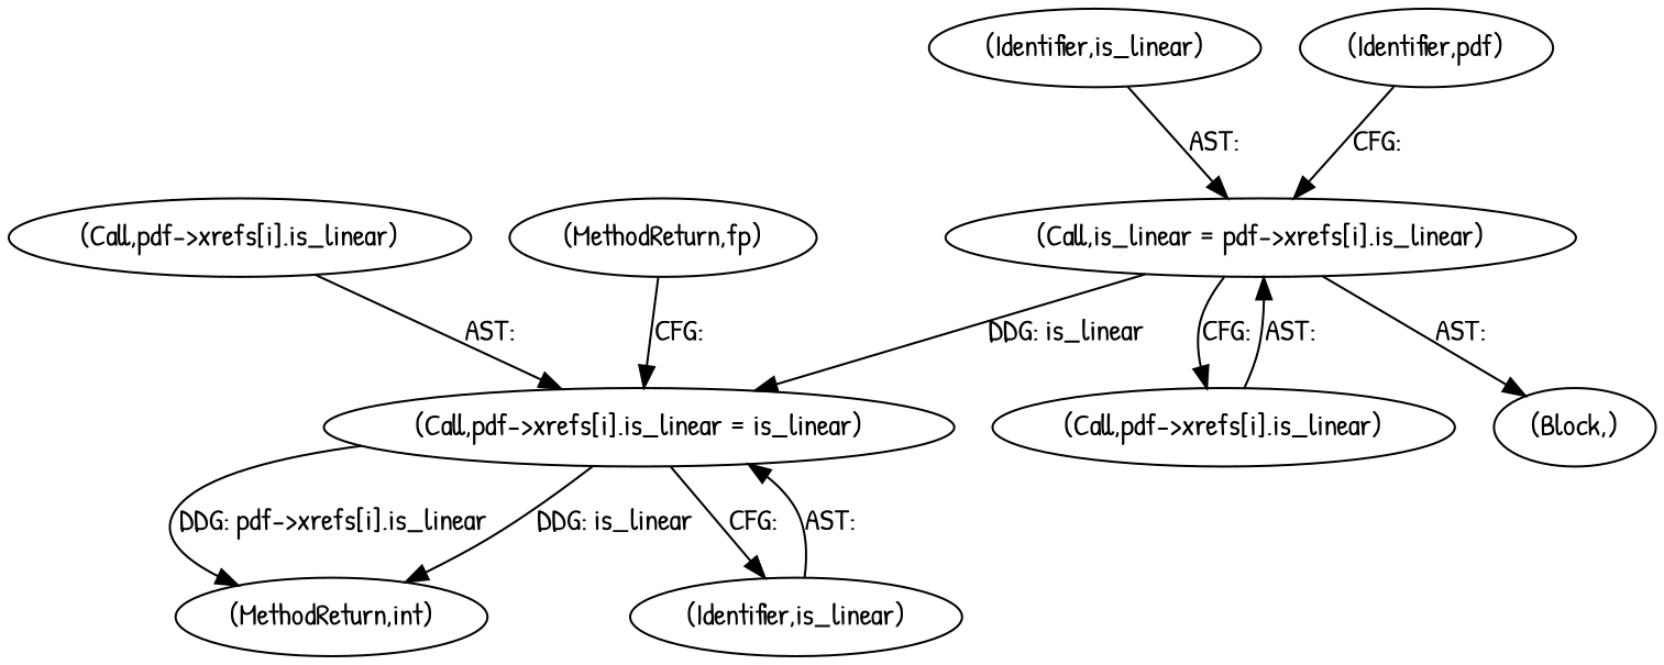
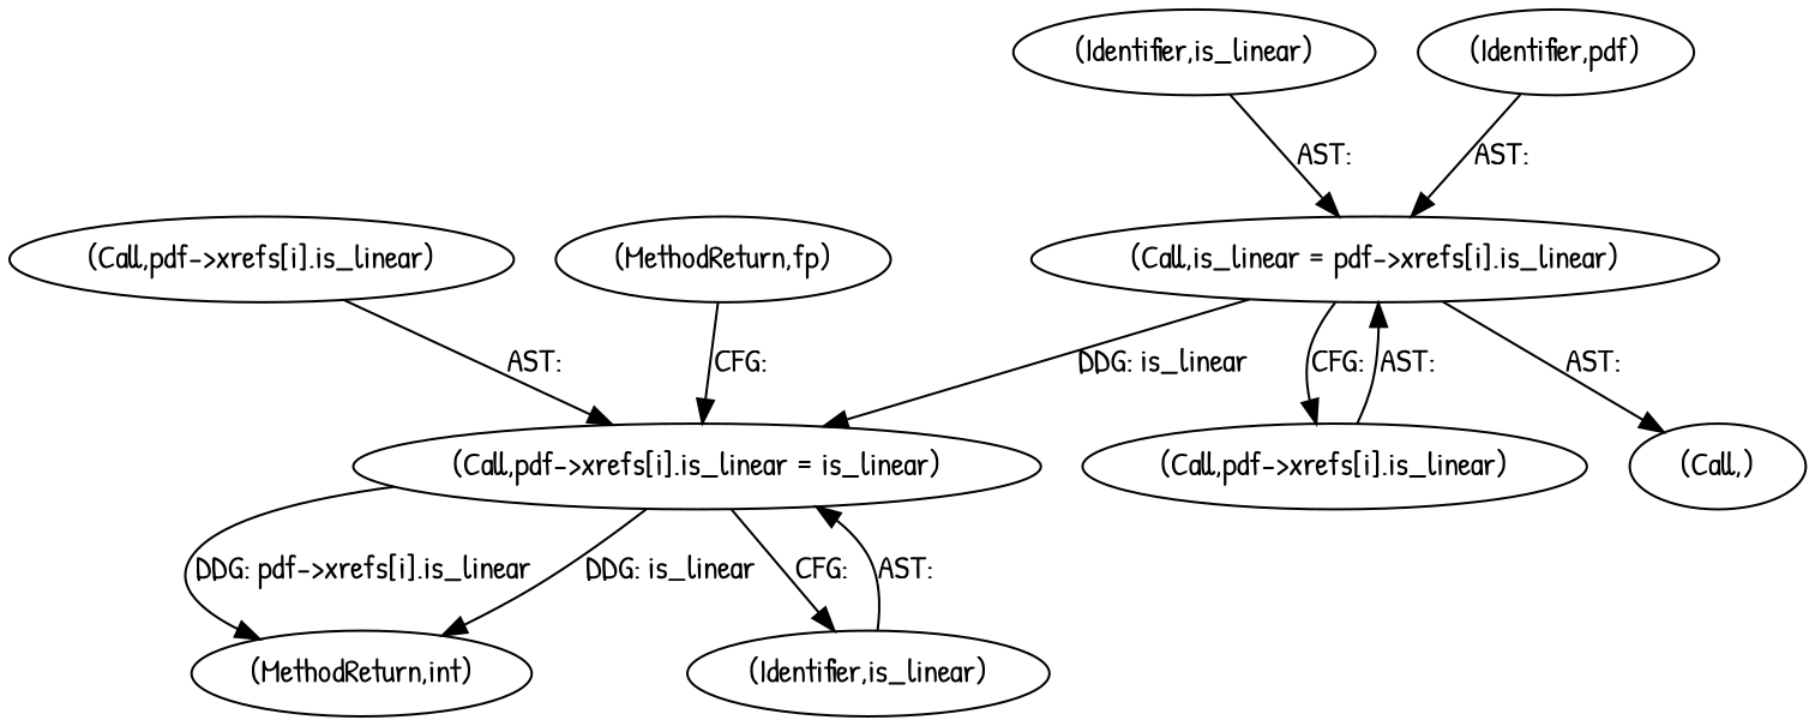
  digraph {
    fontname="Patrick Hand"
    node [fontname="Patrick Hand"]
    edge [fontname="Patrick Hand"]
    n1 [label="(Call,is_linear = pdf->xrefs[i].is_linear)"]
    n2 [label="(Call,pdf->xrefs[i].is_linear = is_linear)"]
    n3 [label="(Call,pdf->xrefs[i].is_linear)"]
-   n4 [label="(Block,)"]
+   n4 [label="(Call,)"]
    n5 [label="(MethodReturn,int)"]
    n6 [label="(Identifier,is_linear)"]
    n7 [label="(Identifier,is_linear)"]
    n8 [label="(Call,pdf->xrefs[i].is_linear)"]
    n9 [label="(Identifier,pdf)"]
    n10 [label="(MethodReturn,fp)"]
    n1 -> n2 [label="DDG: is_linear"]
    n1 -> n3 [label="CFG: "]
    n1 -> n4 [label="AST: "]
    n2 -> n5 [label="DDG: pdf->xrefs[i].is_linear"]
    n2 -> n5 [label="DDG: is_linear"]
    n2 -> n6 [label="CFG: "]
    n3 -> n1 [label="AST: "]
    n6 -> n2 [label="AST: "]
    n7 -> n1 [label="AST: "]
    n8 -> n2 [label="AST: "]
-   n9 -> n1 [label="CFG: "]
+   n9 -> n1 [label="AST: "]
    n10 -> n2 [label="CFG: "]
  }
